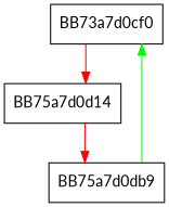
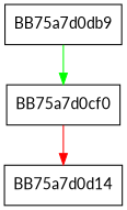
  digraph {
    fontname=Lato
    splines=ortho
    node [fontname=Lato shape=box]
    edge [color=red fontname=Lato]
-   BB75a7d0cf0 [label=BB73a7d0cf0]
+   BB75a7d0cf0
    BB75a7d0d14
    BB75a7d0db9
    BB75a7d0cf0 -> BB75a7d0d14
-   BB75a7d0d14 -> BB75a7d0db9
    BB75a7d0db9 -> BB75a7d0cf0 [color=green]
  }
